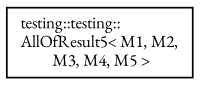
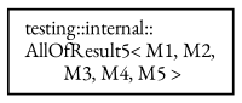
  digraph {
    rankdir=TB
    fontname="EB Garamond"
-   n1 [color=black fillcolor=white fontname="EB Garamond" fontsize=10 height=0.2 label="testing::testing::\lAllOfResult5\< M1, M2,\l M3, M4, M5 \>" shape=record style=filled width=0.4]
+   n1 [color=black fillcolor=white fontname="EB Garamond" fontsize=10 height=0.2 label="testing::internal::\lAllOfResult5\< M1, M2,\l M3, M4, M5 \>" shape=record style=filled width=0.4]
  }
